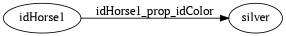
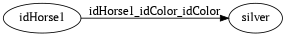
  strict digraph {
    rankdir=LR
    fontname="PT Serif"
    node [fontname="PT Serif"]
    idHorse1 [node_type=entity_node]
    silver [node_type=property_node]
-   idHorse1 -> silver [edge_type=property label=idHorse1_prop_idColor fontname="PT Serif"]
+   idHorse1 -> silver [edge_type=property label=idHorse1_idColor_idColor fontname="PT Serif"]
  }
